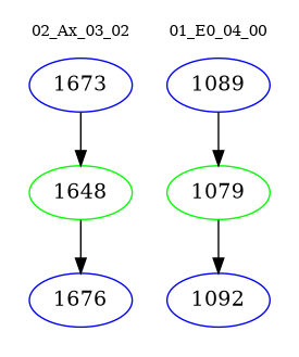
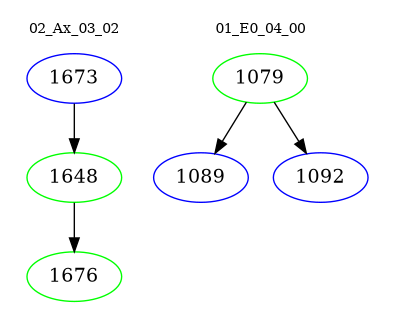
  digraph {
    node [color=blue]
    edge [color=black]
    n1 [label=1673]
    n2 [color=green label=1648]
-   n3 [label=1676]
+   n3 [color=green label=1676]
    n4 [label=1089]
    n5 [color=green label=1079]
    n6 [label=1092]
    subgraph cluster_1 {
      color=white
      fontsize=10
      label="02_Ax_03_02"
      n1
      n2
      n3
    }
    subgraph cluster_2 {
      color=white
      fontsize=10
      label="01_E0_04_00"
      n4
      n5
      n6
    }
    n1 -> n2
    n2 -> n3
-   n4 -> n5
+   n5 -> n4
    n5 -> n6
  }
